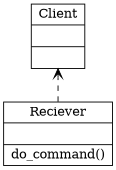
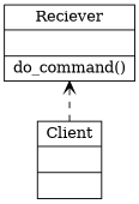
  digraph {
    rankdir=BT
    node [shape=record]
    n1 [label="{Reciever|\l|do_command()\l}"]
    n2 [label="{Client|\l|\l}"]
-   n1 -> n2 [arrowhead=open arrowtail=none style=dashed]
+   n2 -> n1 [arrowhead=open arrowtail=none style=dashed]
  }
